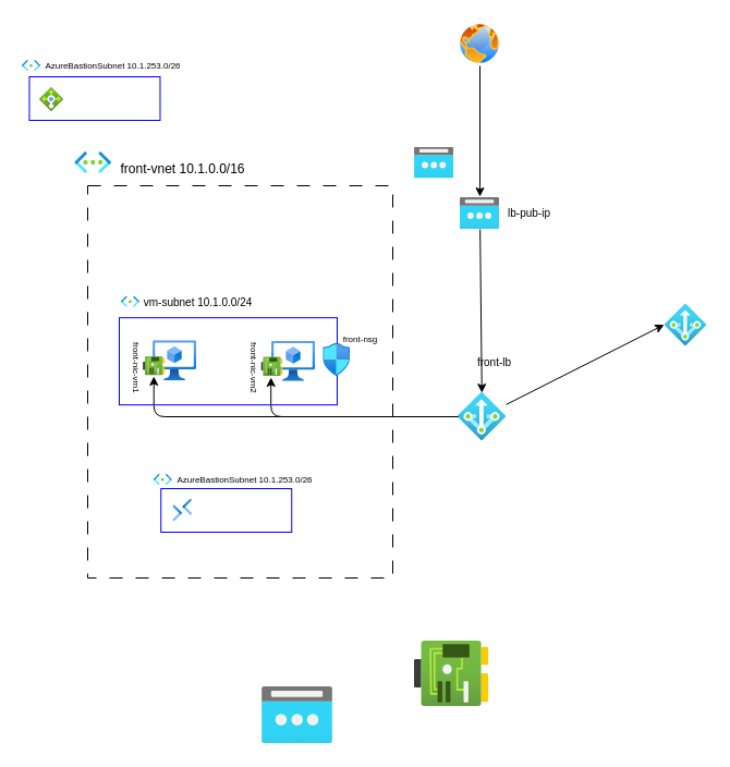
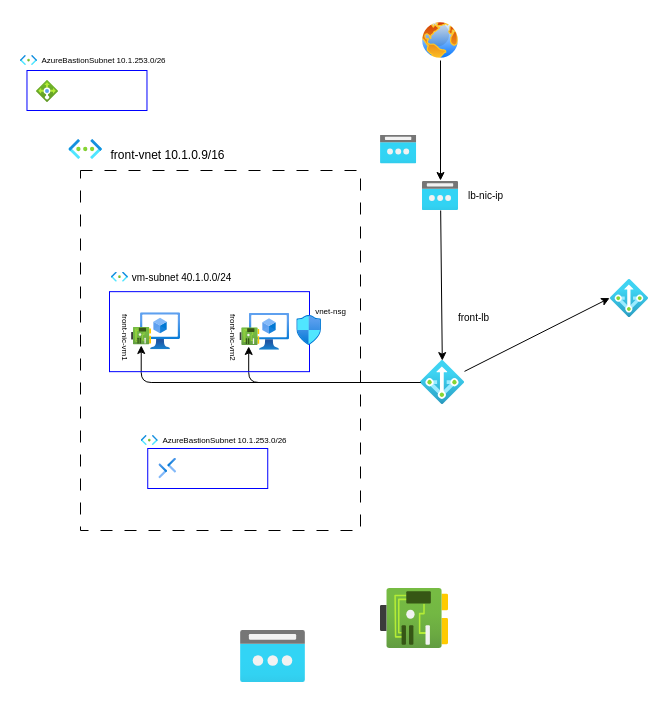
  <mxCell id="0" />
  <mxCell id="1" parent="0" />
  <mxCell id="2" value="" style="rounded=0;whiteSpace=wrap;html=1;dashed=1;dashPattern=12 12;fillColor=none;" vertex="1" parent="1"><mxGeometry x="80" y="170" width="280" height="360" as="geometry" /></mxCell>
  <mxCell id="3" value="" style="rounded=0;whiteSpace=wrap;html=1;fillColor=none;strokeColor=#0000FF;" vertex="1" parent="1"><mxGeometry x="26.48" y="70" width="120" height="40" as="geometry" /></mxCell>
  <mxCell id="4" value="" style="image;aspect=fixed;html=1;points=[];align=center;fontSize=12;image=img/lib/azure2/networking/NAT.svg;" vertex="1" parent="1"><mxGeometry x="420.01" y="360" width="44" height="44" as="geometry" /></mxCell>
  <mxCell id="5" value="" style="image;aspect=fixed;html=1;points=[];align=center;fontSize=12;image=img/lib/azure2/networking/Load_Balancers.svg;" vertex="1" parent="1"><mxGeometry x="36" y="80" width="22" height="22" as="geometry" /></mxCell>
  <mxCell id="6" value="" style="image;aspect=fixed;html=1;points=[];align=center;fontSize=12;image=img/lib/azure2/networking/Public_IP_Addresses.svg;" vertex="1" parent="1"><mxGeometry x="240" y="630" width="65" height="52" as="geometry" /></mxCell>
  <mxCell id="7" value="" style="image;aspect=fixed;html=1;points=[];align=center;fontSize=12;image=img/lib/azure2/networking/Virtual_Networks.svg;" vertex="1" parent="1"><mxGeometry x="68.42" y="139" width="33.5" height="20" as="geometry" /></mxCell>
- <mxCell id="8" value="front-vnet 10.1.0.0/16" style="text;html=1;align=center;verticalAlign=middle;resizable=0;points=[];autosize=1;strokeColor=none;fillColor=none;" vertex="1" parent="1"><mxGeometry x="97.47" y="140" width="140" height="30" as="geometry" /></mxCell>
- <mxCell id="9" value="lb-pub-ip" style="text;html=1;align=center;verticalAlign=middle;resizable=0;points=[];autosize=1;strokeColor=none;fillColor=none;fontSize=10;" vertex="1" parent="1"><mxGeometry x="454.5" y="180.18" width="60" height="30" as="geometry" /></mxCell>
+ <mxCell id="8" value="front-vnet 10.1.0.9/16" style="text;html=1;align=center;verticalAlign=middle;resizable=0;points=[];autosize=1;strokeColor=none;fillColor=none;" vertex="1" parent="1"><mxGeometry x="97.47" y="140" width="140" height="30" as="geometry" /></mxCell>
+ <mxCell id="9" value="lb-nic-ip" style="text;html=1;align=center;verticalAlign=middle;resizable=0;points=[];autosize=1;strokeColor=none;fillColor=none;fontSize=10;" vertex="1" parent="1"><mxGeometry x="454.5" y="180.18" width="60" height="30" as="geometry" /></mxCell>
  <mxCell id="10" value="" style="image;aspect=fixed;html=1;points=[];align=center;fontSize=12;image=img/lib/azure2/networking/Subnet.svg;" vertex="1" parent="1"><mxGeometry x="20" y="55" width="17" height="10.18" as="geometry" /></mxCell>
  <mxCell id="11" value="AzureBastionSubnet 10.1.253.0/26" style="text;html=1;align=center;verticalAlign=middle;resizable=0;points=[];autosize=1;strokeColor=none;fillColor=none;fontSize=8;" vertex="1" parent="1"><mxGeometry x="28.48" y="50" width="150" height="20" as="geometry" /></mxCell>
  <mxCell id="12" value="" style="image;aspect=fixed;html=1;points=[];align=center;fontSize=12;image=img/lib/azure2/networking/NAT.svg;" vertex="1" parent="1"><mxGeometry x="610" y="279" width="38" height="38" as="geometry" /></mxCell>
  <mxCell id="13" value="" style="image;aspect=fixed;perimeter=ellipsePerimeter;html=1;align=center;shadow=0;dashed=0;spacingTop=3;image=img/lib/active_directory/internet_globe.svg;" vertex="1" parent="1"><mxGeometry x="420.01" y="20" width="40" height="40" as="geometry" /></mxCell>
  <mxCell id="14" value="" style="image;aspect=fixed;html=1;points=[];align=center;fontSize=12;image=img/lib/azure2/networking/Network_Interfaces.svg;" vertex="1" parent="1"><mxGeometry x="380" y="588" width="68" height="60" as="geometry" /></mxCell>
  <mxCell id="15" value="" style="image;aspect=fixed;html=1;points=[];align=center;fontSize=12;image=img/lib/azure2/networking/Public_IP_Addresses.svg;" vertex="1" parent="1"><mxGeometry x="421.88" y="181" width="36.25" height="29" as="geometry" /></mxCell>
- <mxCell id="16" value="front-lb" style="text;html=1;align=center;verticalAlign=middle;resizable=0;points=[];autosize=1;strokeColor=none;fillColor=none;fontSize=10;" vertex="1" parent="1"><mxGeometry x="428" y="317" width="50" height="30" as="geometry" /></mxCell>
+ <mxCell id="16" value="front-lb" style="text;html=1;align=center;verticalAlign=middle;resizable=0;points=[];autosize=1;strokeColor=none;fillColor=none;fontSize=10;" vertex="1" parent="1"><mxGeometry x="448" y="302" width="50" height="30" as="geometry" /></mxCell>
  <mxCell id="17" style="edgeStyle=none;html=1;entryX=0.495;entryY=0.002;entryDx=0;entryDy=0;entryPerimeter=0;" edge="1" parent="1" source="15" target="4"><mxGeometry relative="1" as="geometry" /></mxCell>
  <mxCell id="18" style="edgeStyle=orthogonalEdgeStyle;html=1;entryX=0.438;entryY=1.056;entryDx=0;entryDy=0;entryPerimeter=0;" edge="1" parent="1" source="4" target="31"><mxGeometry relative="1" as="geometry" /></mxCell>
  <mxCell id="19" style="edgeStyle=orthogonalEdgeStyle;html=1;entryX=0.482;entryY=1.026;entryDx=0;entryDy=0;entryPerimeter=0;" edge="1" parent="1" source="4" target="27"><mxGeometry relative="1" as="geometry" /></mxCell>
  <mxCell id="20" style="edgeStyle=none;html=1;entryX=-0.023;entryY=0.489;entryDx=0;entryDy=0;entryPerimeter=0;" edge="1" parent="1" source="4" target="12"><mxGeometry relative="1" as="geometry" /></mxCell>
  <mxCell id="21" style="edgeStyle=none;html=1;" edge="1" parent="1" source="13"><mxGeometry relative="1" as="geometry"><mxPoint x="440" y="180" as="targetPoint" /></mxGeometry></mxCell>
  <mxCell id="22" value="" style="image;aspect=fixed;html=1;points=[];align=center;fontSize=12;image=img/lib/azure2/networking/Public_IP_Addresses.svg;" vertex="1" parent="1"><mxGeometry x="380" y="134.5" width="36.25" height="29" as="geometry" /></mxCell>
  <mxCell id="23" value="" style="group" vertex="1" connectable="0" parent="1"><mxGeometry x="109" y="261.66" width="251" height="110.67" as="geometry" /></mxCell>
  <mxCell id="24" value="" style="rounded=0;whiteSpace=wrap;html=1;fillColor=none;strokeColor=#0000FF;" vertex="1" parent="23"><mxGeometry y="29.5" width="200" height="80" as="geometry" /></mxCell>
  <mxCell id="25" value="" style="group" vertex="1" connectable="0" parent="23"><mxGeometry x="5.45" y="40.67" width="65.59" height="70" as="geometry" /></mxCell>
  <mxCell id="26" value="" style="image;aspect=fixed;html=1;points=[];align=center;fontSize=12;image=img/lib/azure2/compute/Virtual_Machines_Classic.svg;" vertex="1" parent="25"><mxGeometry x="25.59" y="9.83" width="40" height="37.1" as="geometry" /></mxCell>
  <mxCell id="27" value="" style="image;aspect=fixed;html=1;points=[];align=center;fontSize=12;image=img/lib/azure2/networking/Network_Interfaces.svg;" vertex="1" parent="25"><mxGeometry x="16.63" y="24.55" width="20" height="17.65" as="geometry" /></mxCell>
  <mxCell id="28" value="front-nic-vm1" style="text;html=1;align=center;verticalAlign=middle;resizable=0;points=[];autosize=1;strokeColor=none;fillColor=none;fontSize=8;rotation=90;" vertex="1" parent="25"><mxGeometry x="-25" y="25" width="70" height="20" as="geometry" /></mxCell>
  <mxCell id="29" value="" style="group" vertex="1" connectable="0" parent="23"><mxGeometry x="113.95" y="40.22" width="66.05" height="70" as="geometry" /></mxCell>
  <mxCell id="30" value="" style="image;aspect=fixed;html=1;points=[];align=center;fontSize=12;image=img/lib/azure2/compute/Virtual_Machines_Classic.svg;" vertex="1" parent="29"><mxGeometry x="26.05" y="10.73" width="40" height="37.1" as="geometry" /></mxCell>
  <mxCell id="31" value="" style="image;aspect=fixed;html=1;points=[];align=center;fontSize=12;image=img/lib/azure2/networking/Network_Interfaces.svg;" vertex="1" parent="29"><mxGeometry x="16.5" y="25.45" width="20" height="17.65" as="geometry" /></mxCell>
  <mxCell id="32" value="front-nic-vm2" style="text;html=1;align=center;verticalAlign=middle;resizable=0;points=[];autosize=1;strokeColor=none;fillColor=none;fontSize=8;rotation=90;" vertex="1" parent="29"><mxGeometry x="-25" y="25" width="70" height="20" as="geometry" /></mxCell>
  <mxCell id="33" value="" style="group" vertex="1" connectable="0" parent="23"><mxGeometry x="187.29" y="33.5" width="63.71" height="49.82" as="geometry" /></mxCell>
  <mxCell id="34" value="" style="image;aspect=fixed;html=1;points=[];align=center;fontSize=12;image=img/lib/azure2/networking/Network_Security_Groups.svg;" vertex="1" parent="33"><mxGeometry y="19.82" width="24.71" height="30" as="geometry" /></mxCell>
- <mxCell id="35" value="&lt;font style=&quot;font-size: 8px;&quot;&gt;front-nsg&lt;/font&gt;" style="text;html=1;align=center;verticalAlign=middle;resizable=0;points=[];autosize=1;strokeColor=none;fillColor=none;" vertex="1" parent="33"><mxGeometry x="3.71" width="60" height="30" as="geometry" /></mxCell>
+ <mxCell id="35" value="&lt;font style=&quot;font-size: 8px;&quot;&gt;vnet-nsg&lt;/font&gt;" style="text;html=1;align=center;verticalAlign=middle;resizable=0;points=[];autosize=1;strokeColor=none;fillColor=none;" vertex="1" parent="33"><mxGeometry x="3.71" width="60" height="30" as="geometry" /></mxCell>
  <mxCell id="36" value="" style="group" vertex="1" connectable="0" parent="23"><mxGeometry x="1.92" width="130.08" height="30" as="geometry" /></mxCell>
  <mxCell id="37" value="" style="image;aspect=fixed;html=1;points=[];align=center;fontSize=12;image=img/lib/azure2/networking/Subnet.svg;" vertex="1" parent="36"><mxGeometry y="9.91" width="17" height="10.18" as="geometry" /></mxCell>
- <mxCell id="38" value="vm-subnet 10.1.0.0/24" style="text;html=1;align=center;verticalAlign=middle;resizable=0;points=[];autosize=1;strokeColor=none;fillColor=none;fontSize=10;" vertex="1" parent="36"><mxGeometry x="10.08" width="120" height="30" as="geometry" /></mxCell>
+ <mxCell id="38" value="vm-subnet 40.1.0.0/24" style="text;html=1;align=center;verticalAlign=middle;resizable=0;points=[];autosize=1;strokeColor=none;fillColor=none;fontSize=10;" vertex="1" parent="36"><mxGeometry x="10.08" width="120" height="30" as="geometry" /></mxCell>
  <mxCell id="39" value="" style="group" vertex="1" connectable="0" parent="1"><mxGeometry x="140.76" y="430" width="158.48" height="58" as="geometry" /></mxCell>
  <mxCell id="40" value="" style="rounded=0;whiteSpace=wrap;html=1;fillColor=none;strokeColor=#0000FF;" vertex="1" parent="39"><mxGeometry x="6.48" y="18" width="120" height="40" as="geometry" /></mxCell>
  <mxCell id="41" value="" style="image;aspect=fixed;html=1;points=[];align=center;fontSize=12;image=img/lib/azure2/networking/Bastions.svg;" vertex="1" parent="39"><mxGeometry x="17.52" y="27.5" width="17.91" height="21" as="geometry" /></mxCell>
  <mxCell id="42" value="" style="image;aspect=fixed;html=1;points=[];align=center;fontSize=12;image=img/lib/azure2/networking/Subnet.svg;" vertex="1" parent="39"><mxGeometry y="5" width="17" height="10.18" as="geometry" /></mxCell>
  <mxCell id="43" value="AzureBastionSubnet 10.1.253.0/26" style="text;html=1;align=center;verticalAlign=middle;resizable=0;points=[];autosize=1;strokeColor=none;fillColor=none;fontSize=8;" vertex="1" parent="39"><mxGeometry x="8.48" width="150" height="20" as="geometry" /></mxCell>
